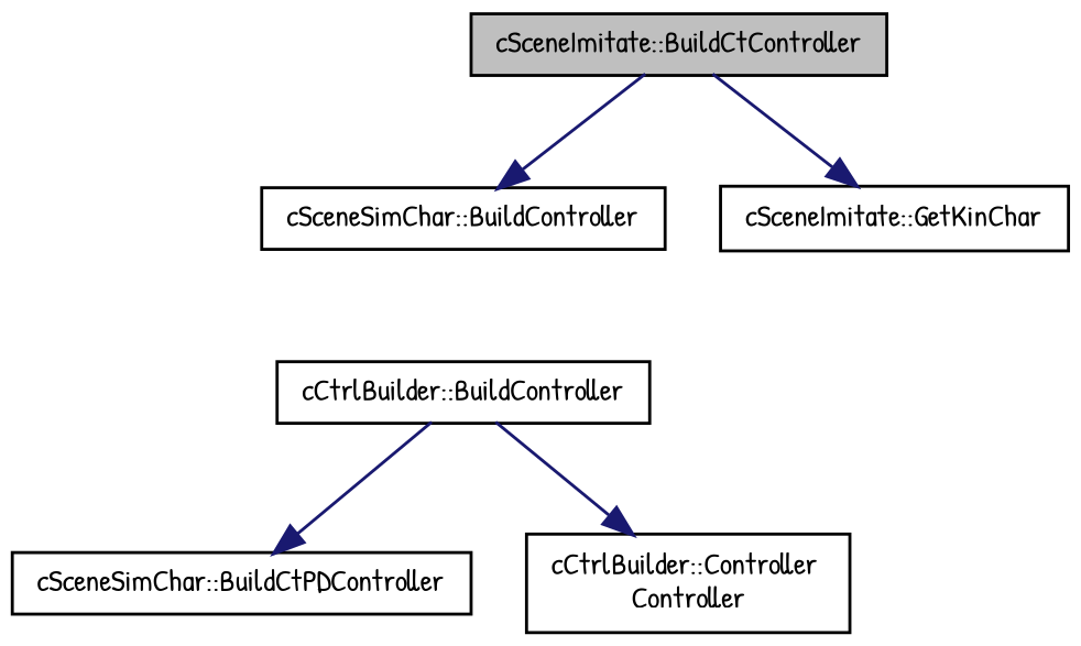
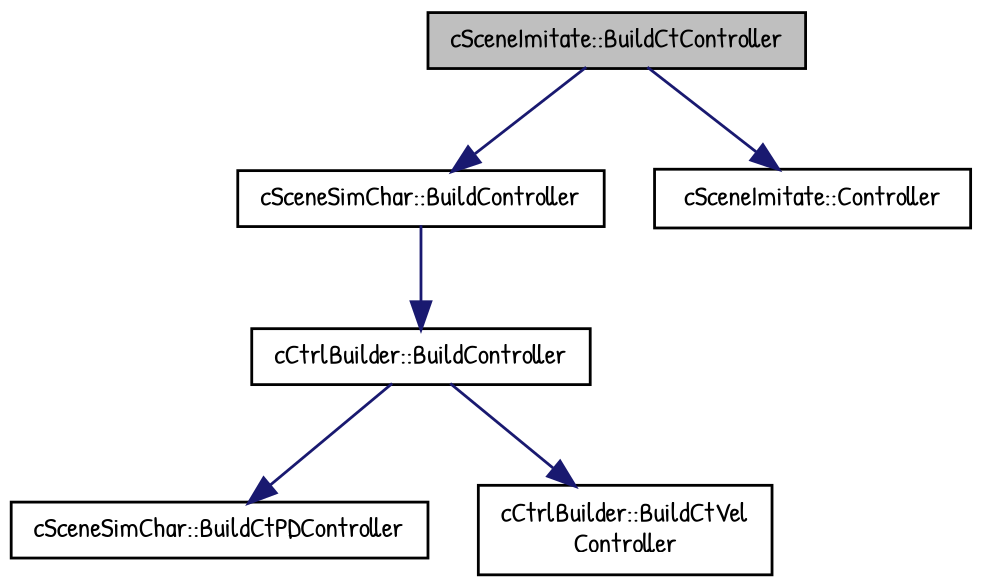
  digraph {
    fontname="Patrick Hand"
    rankdir=TB
    node [color=black fillcolor=white fontname="Patrick Hand" fontsize=10 shape=record style=filled]
    edge [color=midnightblue fontname="Patrick Hand" fontsize=10 labelfontname=Helvetica labelfontsize=10 style=solid]
    n1 [fillcolor=grey75 fontcolor=black height=0.2 label="cSceneImitate::BuildCtController" width=0.4]
    n2 [height=0.2 label="cSceneSimChar::BuildController" width=0.4]
-   n3 [height=0.2 label="cSceneImitate::GetKinChar" width=0.4]
+   n3 [height=0.2 label="cSceneImitate::Controller" width=0.4]
    n4 [height=0.2 label="cCtrlBuilder::BuildController" width=0.4]
    n5 [height=0.2 label="cSceneSimChar::BuildCtPDController" width=0.4]
-   n6 [height=0.2 label="cCtrlBuilder::Controller\lController" width=0.4]
+   n6 [height=0.2 label="cCtrlBuilder::BuildCtVel\lController" width=0.4]
    n1 -> n2
    n1 -> n3
+   n2 -> n4
    n4 -> n5
    n4 -> n6
  }
